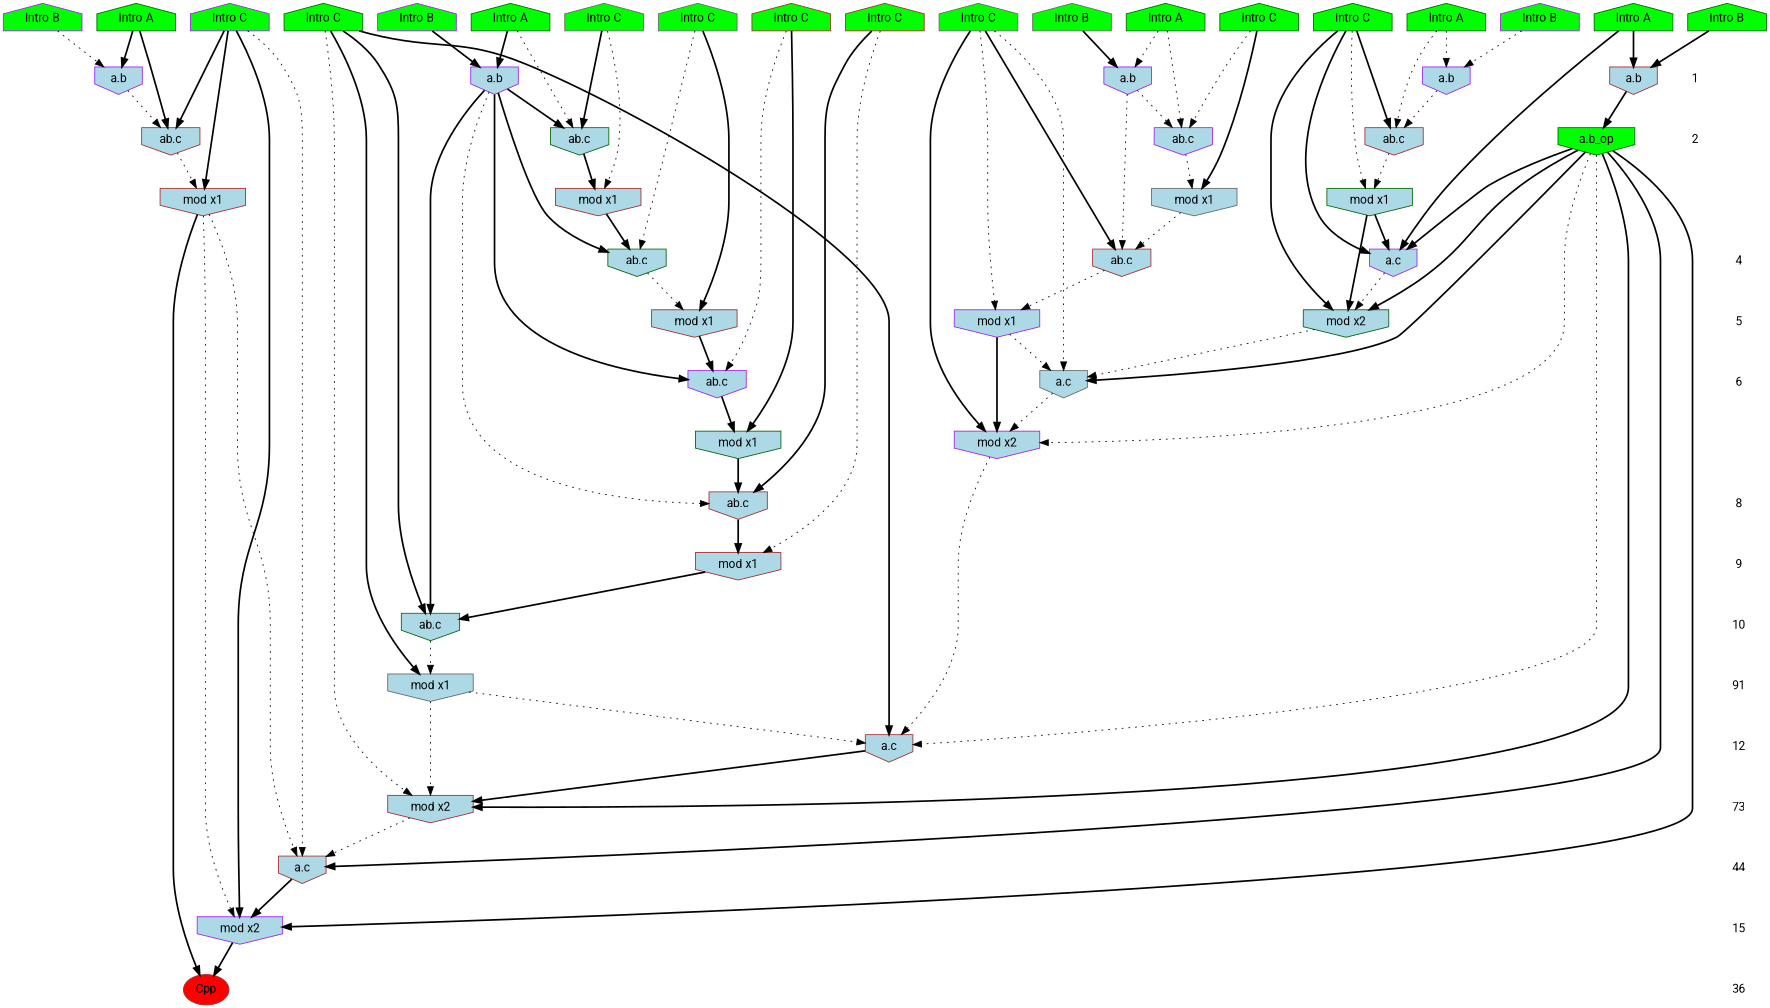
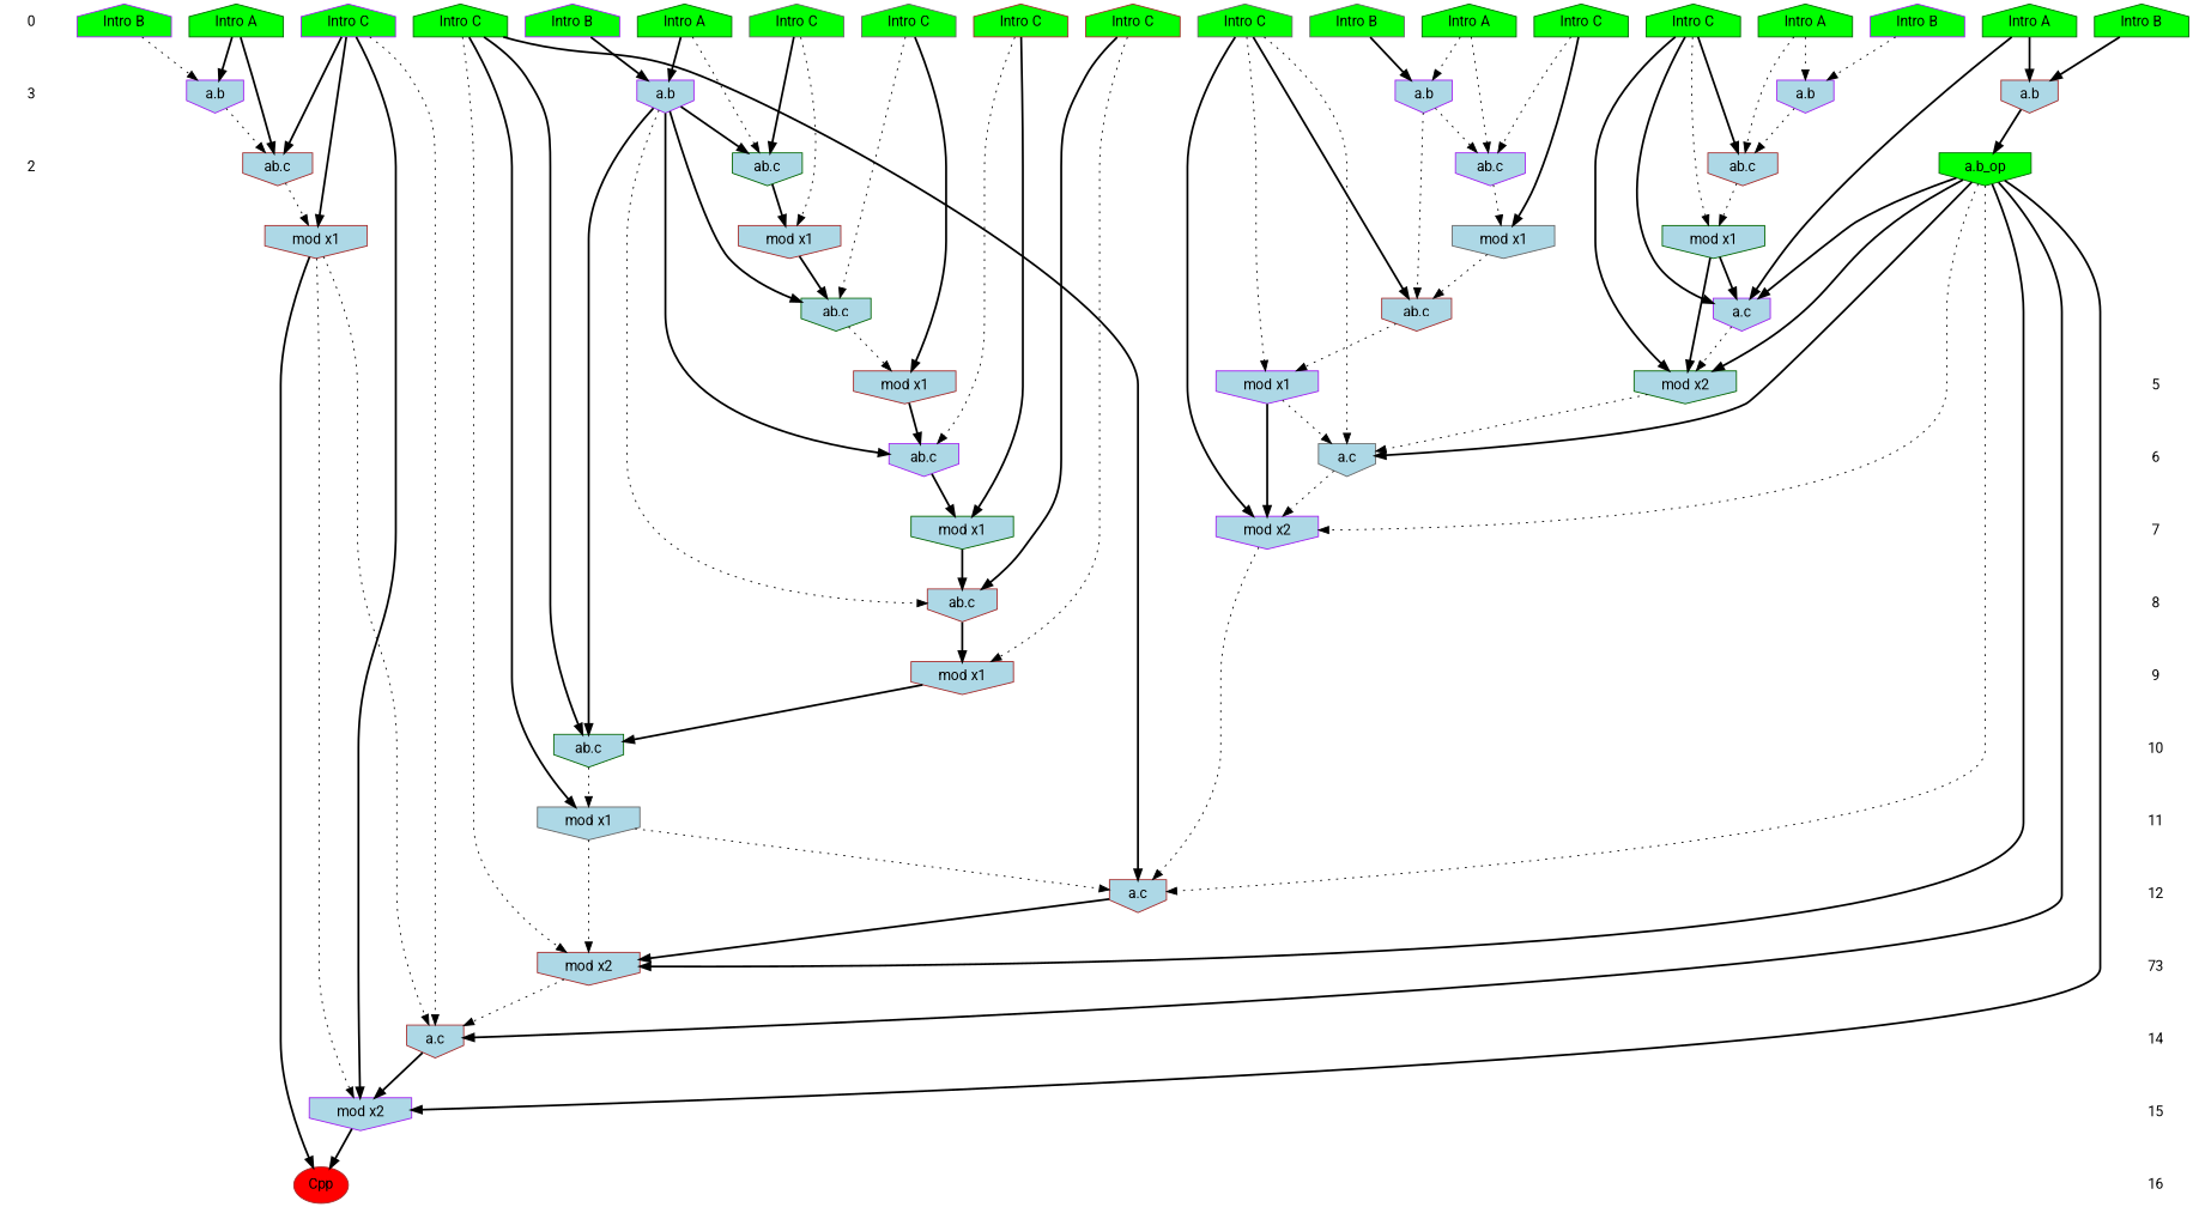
  digraph {
    fontname=Roboto
    ranksep=.5
    node [color=brown fontname=Roboto shape=invhouse fillcolor=lightblue style=filled]
    edge [fontname=Roboto style=bold]
+   0 [shape=plaintext fillcolor="" style=""]
    n2 [color=darkgreen fillcolor=green label="Intro A" shape=house]
    n3 [color=darkgreen fillcolor=green label="Intro A" shape=house]
    n4 [color=darkgreen fillcolor=green label="Intro A" shape=house]
    n5 [color=purple fillcolor=green label="Intro B" shape=house]
    n6 [color=darkgreen fillcolor=green label="Intro A" shape=house]
    n7 [color=purple fillcolor=green label="Intro B" shape=house]
    n8 [color=darkgreen fillcolor=green label="Intro B" shape=house]
    n9 [color=purple fillcolor=green label="Intro B" shape=house]
    n10 [color=darkgreen fillcolor=green label="Intro A" shape=house]
    n11 [color=gray40 fillcolor=green label="Intro B" shape=house]
    n12 [color=darkgreen fillcolor=green label="Intro C" shape=house]
    n13 [color=purple fillcolor=green label="Intro C" shape=house]
    n14 [color=gray40 fillcolor=green label="Intro C" shape=house]
    n15 [color=gray40 fillcolor=green label="Intro C" shape=house]
    n16 [fillcolor=green label="Intro C" shape=house]
    n17 [color=darkgreen fillcolor=green label="Intro C" shape=house]
    n18 [color=darkgreen fillcolor=green label="Intro C" shape=house]
    n19 [fillcolor=green label="Intro C" shape=house]
    n20 [color=gray40 fillcolor=green label="Intro C" shape=house]
-   1 [color=darkgreen shape=plaintext fillcolor="" style=""]
+   1 [color=darkgreen shape=plaintext label=3 fillcolor="" style=""]
    n22 [color=purple label="a.b"]
    n23 [color=purple label="a.b"]
    n24 [label="a.b"]
    n25 [color=purple label="a.b"]
    n26 [color=purple label="a.b"]
    2 [color=gray40 shape=plaintext fillcolor="" style=""]
    n28 [color=darkgreen label="ab.c"]
    n29 [label="ab.c"]
    n30 [color=darkgreen fillcolor=green label="a.b_op"]
    n31 [color=purple label="ab.c"]
    n32 [label="ab.c"]
    n33 [label="mod x1"]
    n34 [color=darkgreen label="mod x1"]
    n35 [color=gray40 label="mod x1"]
    n36 [label="mod x1"]
-   4 [color=purple shape=plaintext fillcolor="" style=""]
    n38 [color=darkgreen label="ab.c"]
    n39 [label="ab.c"]
    n40 [color=purple label="a.c"]
    5 [color=darkgreen shape=plaintext fillcolor="" style=""]
    n42 [label="mod x1"]
    n43 [color=purple label="mod x1"]
    n44 [color=darkgreen label="mod x2"]
    6 [color=gray40 shape=plaintext fillcolor="" style=""]
    n46 [color=purple label="ab.c"]
    n47 [color=gray40 label="a.c"]
+   7 [color=purple shape=plaintext fillcolor="" style=""]
    n49 [color=darkgreen label="mod x1"]
    n50 [color=purple label="mod x2"]
    8 [color=gray40 shape=plaintext fillcolor="" style=""]
    n52 [label="ab.c"]
    9 [shape=plaintext fillcolor="" style=""]
    n54 [label="mod x1"]
    10 [shape=plaintext fillcolor="" style=""]
    n56 [color=darkgreen label="ab.c"]
-   11 [color=gray40 shape=plaintext label=91 fillcolor="" style=""]
+   11 [color=gray40 shape=plaintext fillcolor="" style=""]
    n58 [color=gray40 label="mod x1"]
    12 [color=darkgreen shape=plaintext fillcolor="" style=""]
    n60 [label="a.c"]
    n61 [color=purple label=73 shape=plaintext fillcolor="" style=""]
    n62 [label="mod x2"]
-   14 [color=purple shape=plaintext label=44 fillcolor="" style=""]
+   14 [color=purple shape=plaintext fillcolor="" style=""]
    n64 [label="a.c"]
    15 [color=purple shape=plaintext fillcolor="" style=""]
    n66 [color=purple label="mod x2"]
-   16 [shape=plaintext label=36 fillcolor="" style=""]
+   16 [shape=plaintext fillcolor="" style=""]
    n68 [fillcolor=red label=Cpp shape=""]
    subgraph sub_1 {
      rank=same
+     0
      n2
      n3
      n4
      n5
      n6
      n7
      n8
      n9
      n10
      n11
      n12
      n13
      n14
      n15
      n16
      n17
      n18
      n19
      n20
    }
    subgraph sub_2 {
      rank=same
      1
      n22
      n23
      n24
      n25
      n26
    }
    subgraph sub_3 {
      rank=same
      2
      n28
      n29
      n30
      n31
      n32
    }
    subgraph sub_4 {
      rank=same
      n33
      n34
      n35
      n36
    }
    subgraph sub_5 {
      rank=same
-     4
      n38
      n39
      n40
    }
    subgraph sub_6 {
      rank=same
      5
      n42
      n43
      n44
    }
    subgraph sub_7 {
      rank=same
      6
      n46
      n47
    }
    subgraph sub_8 {
      rank=same
+     7
      n49
      n50
    }
    subgraph sub_9 {
      rank=same
      8
      n52
    }
    subgraph sub_10 {
      rank=same
      9
      n54
    }
    subgraph sub_11 {
      rank=same
      10
      n56
    }
    subgraph sub_12 {
      rank=same
      11
      n58
    }
    subgraph sub_13 {
      rank=same
      12
      n60
    }
    subgraph sub_14 {
      rank=same
      n61
      n62
    }
    subgraph sub_15 {
      rank=same
      14
      n64
    }
    subgraph sub_16 {
      rank=same
      15
      n66
    }
    subgraph sub_17 {
      rank=same
      16
      n68
    }
+   0 -> 1 [style=invis]
    n2 -> n26
    n2 -> n32
    n3 -> n24
    n3 -> n40
    n4 -> n23 [style=dotted]
    n4 -> n29 [style=dotted]
    n5 -> n23 [style=dotted]
    n6 -> n22
    n6 -> n28 [style=dotted]
    n7 -> n26 [style=dotted]
    n8 -> n24
    n9 -> n22
    n10 -> n25 [style=dotted]
    n10 -> n31 [style=dotted]
    n11 -> n25
    n12 -> n31 [style=dotted]
    n12 -> n35
    n13 -> n32
    n13 -> n36
    n13 -> n64 [style=dotted]
    n13 -> n66
    n14 -> n39
    n14 -> n43 [style=dotted]
    n14 -> n47 [style=dotted]
    n14 -> n50
    n15 -> n28
    n15 -> n33 [style=dotted]
    n16 -> n46 [style=dotted]
    n16 -> n49
    n17 -> n29
    n17 -> n34 [style=dotted]
    n17 -> n40
    n17 -> n44
    n18 -> n56
    n18 -> n58
    n18 -> n60
    n18 -> n62 [style=dotted]
    n19 -> n52
    n19 -> n54 [style=dotted]
    n20 -> n38 [style=dotted]
    n20 -> n42
    1 -> 2 [style=invis]
    n22 -> n28
    n22 -> n38
    n22 -> n46
    n22 -> n52 [style=dotted]
    n22 -> n56
    n23 -> n29 [style=dotted]
    n24 -> n30
    n25 -> n31 [style=dotted]
    n25 -> n39 [style=dotted]
    n26 -> n32 [style=dotted]
    n28 -> n33
    n29 -> n34 [style=dotted]
    n30 -> n40
    n30 -> n44
    n30 -> n47
    n30 -> n50 [style=dotted]
    n30 -> n60 [style=dotted]
    n30 -> n62
    n30 -> n64
    n30 -> n66
    n31 -> n35 [style=dotted]
    n32 -> n36 [style=dotted]
    n33 -> n38
    n34 -> n40
    n34 -> n44
    n35 -> n39 [style=dotted]
    n36 -> n64 [style=dotted]
    n36 -> n66 [style=dotted]
    n36 -> n68
-   4 -> 5 [style=invis]
    n38 -> n42 [style=dotted]
    n39 -> n43 [style=dotted]
    n40 -> n44 [style=dotted]
    5 -> 6 [style=invis]
    n42 -> n46
    n43 -> n47 [style=dotted]
    n43 -> n50
    n44 -> n47 [style=dotted]
+   6 -> 7 [style=invis]
    n46 -> n49
    n47 -> n50 [style=dotted]
+   7 -> 8 [style=invis]
    n49 -> n52
    n50 -> n60 [style=dotted]
    8 -> 9 [style=invis]
    n52 -> n54
    9 -> 10 [style=invis]
    n54 -> n56
    10 -> 11 [style=invis]
    n56 -> n58 [style=dotted]
    11 -> 12 [style=invis]
    n58 -> n60 [style=dotted]
    n58 -> n62 [style=dotted]
    12 -> n61 [style=invis]
    n60 -> n62
    n61 -> 14 [style=invis]
    n62 -> n64 [style=dotted]
    14 -> 15 [style=invis]
    n64 -> n66
    15 -> 16 [style=invis]
    n66 -> n68
  }
